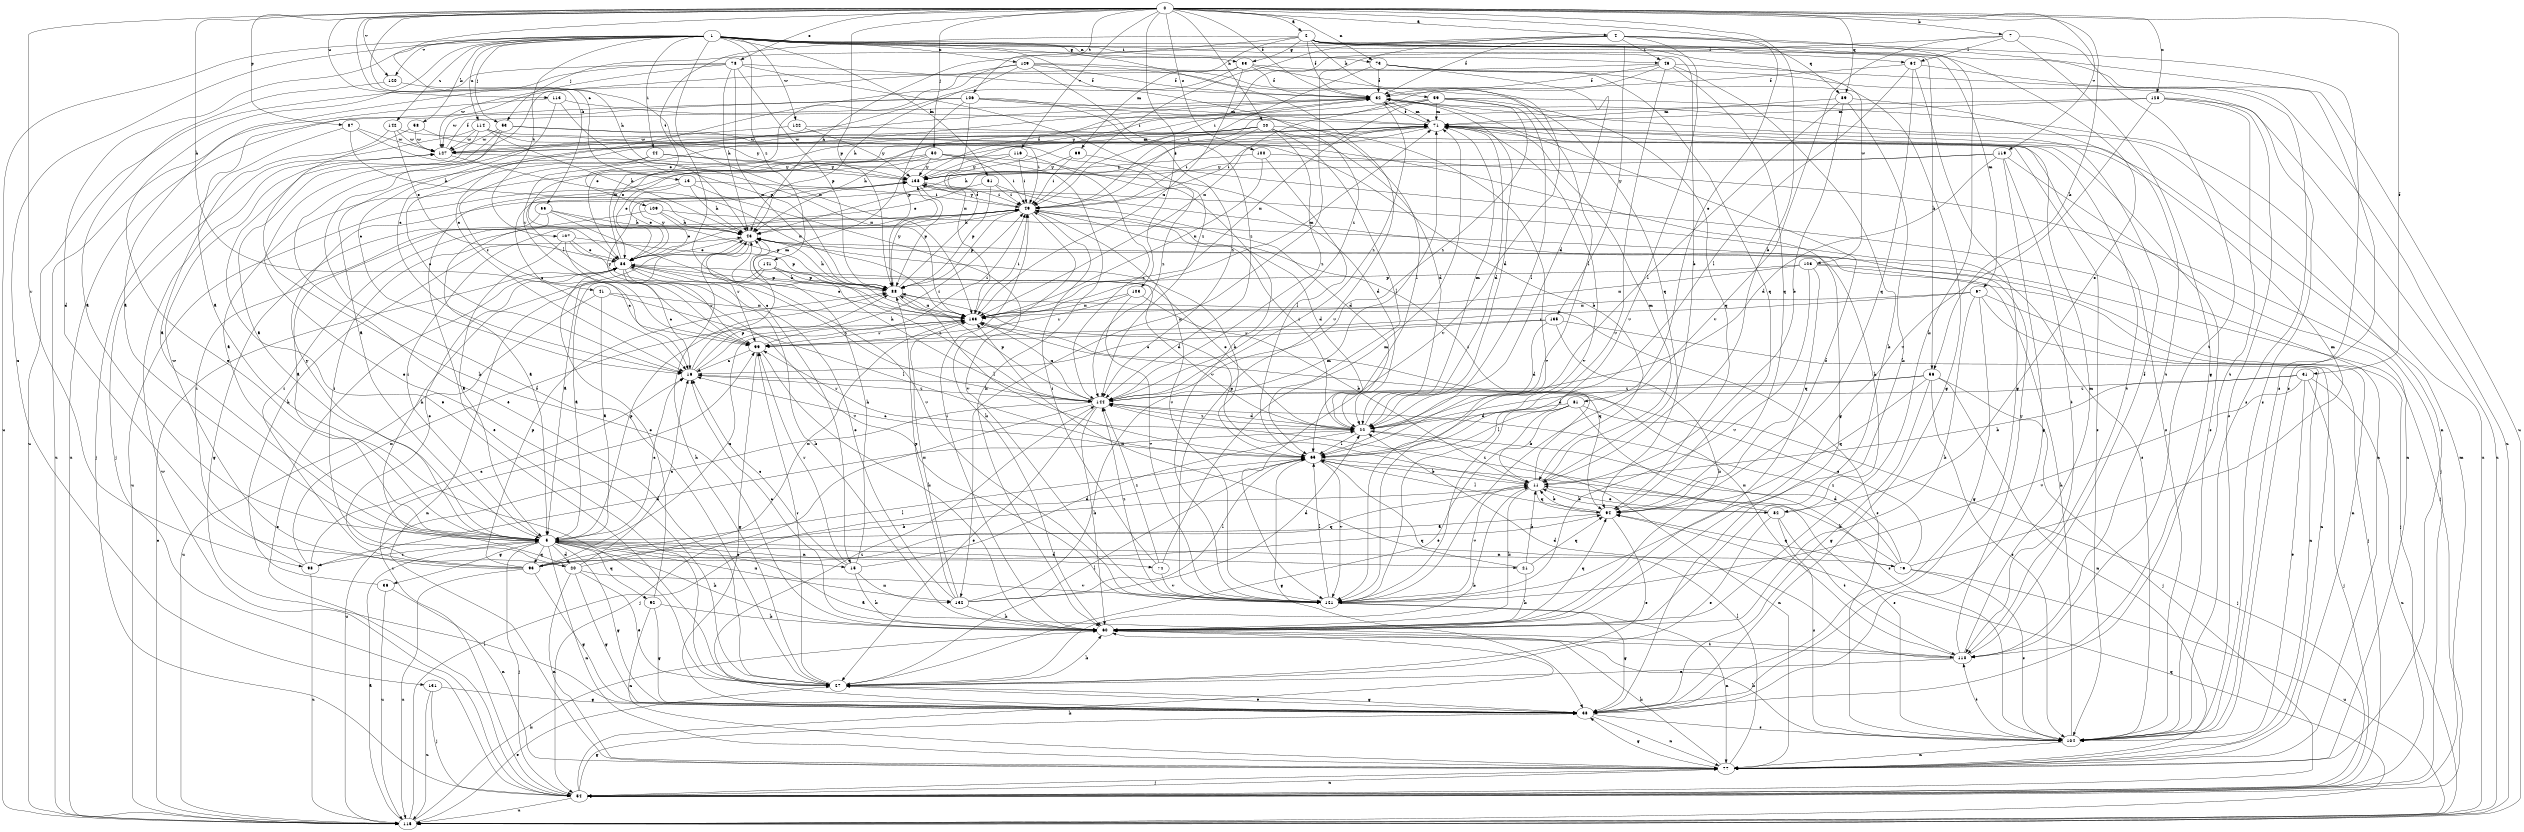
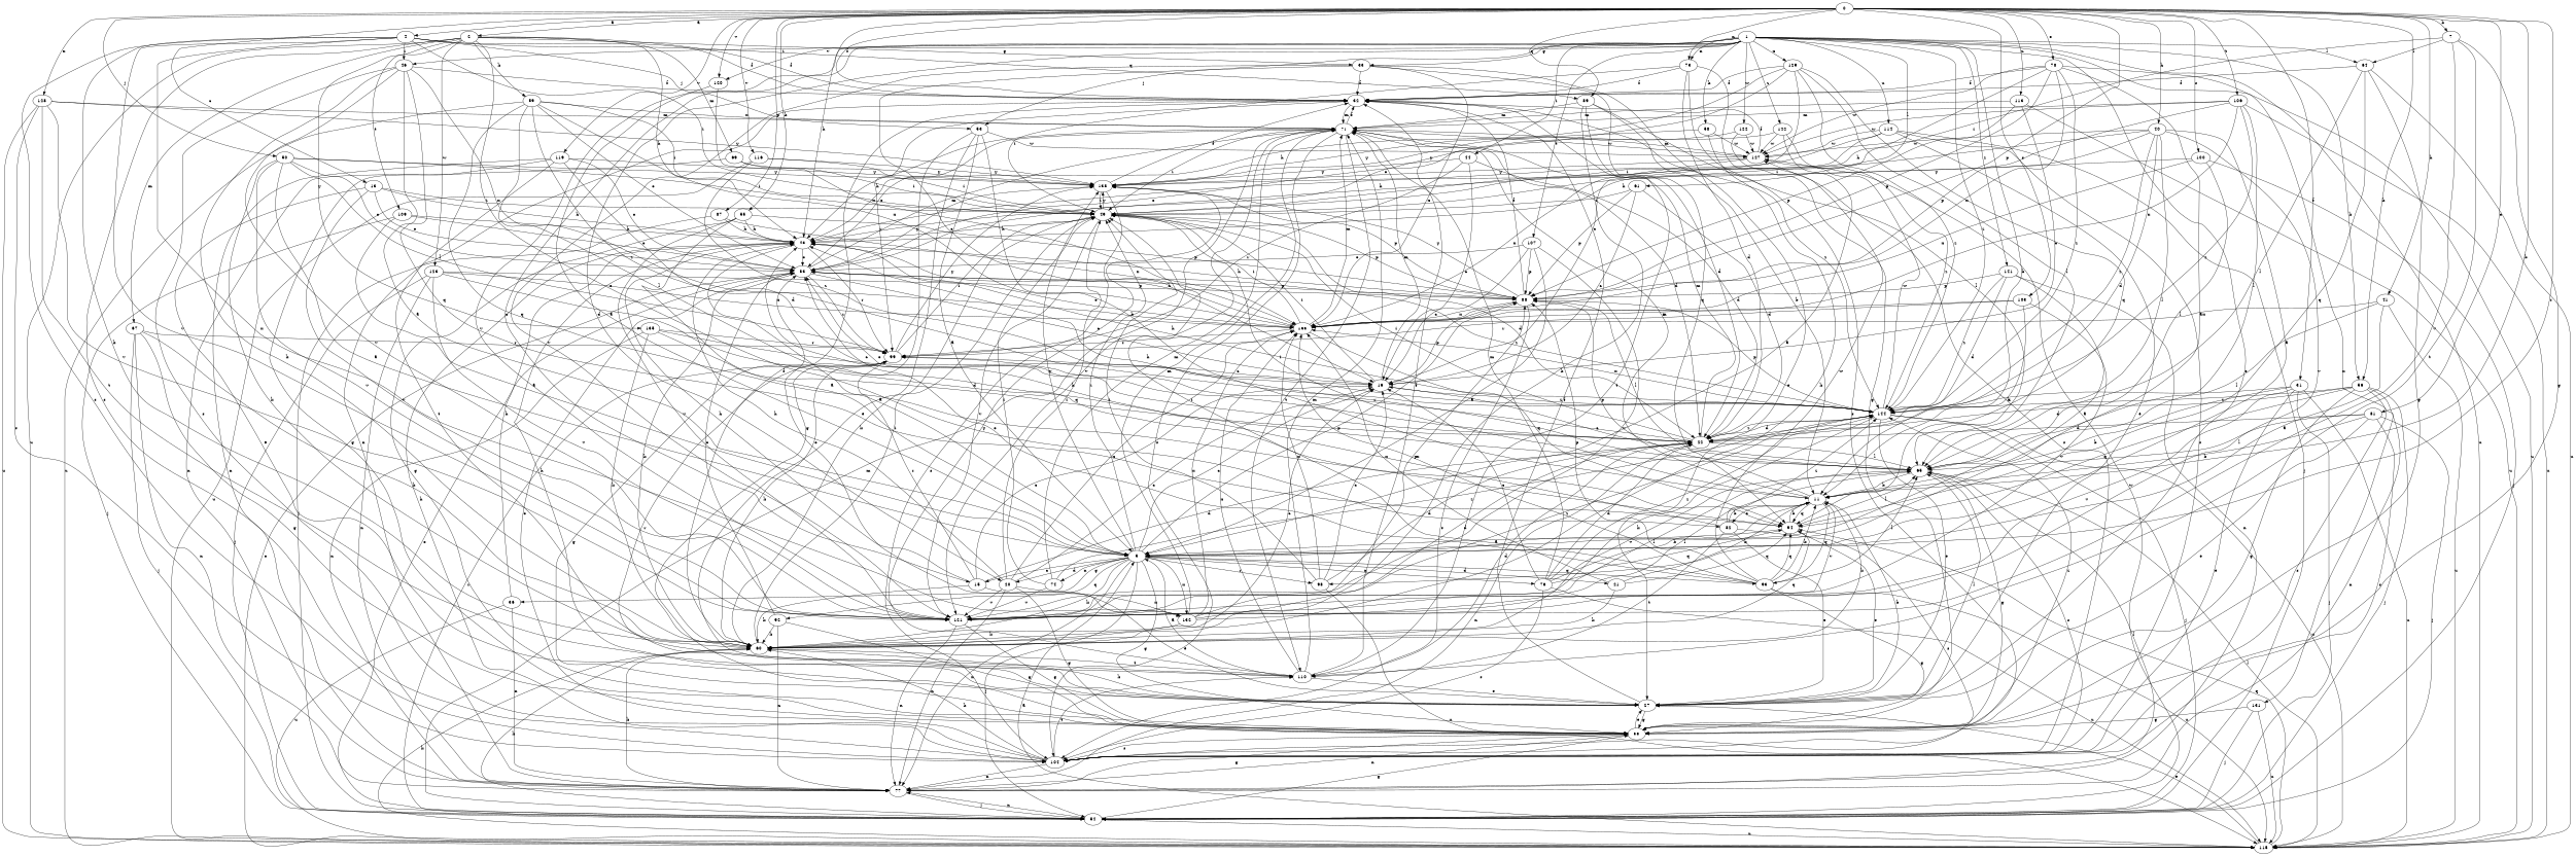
  strict digraph {
    0
    2
    4
    7
    11
    13
    31
    32
    40
    41
    43
    50
    55
    56
    73
    78
    81
    87
    88
    89
    98
    100
    103
    106
    113
    116
    119
    120
    128
    33
    115
    59
    67
    69
    82
    104
    109
    123
    135
    46
    53
    121
    49
    60
    132
    64
    38
    110
    93
    71
    94
    27
    83
    144
    54
    77
    22
    99
    5
    65
    127
    133
    138
    16
    1
    15
    20
    44
    58
    61
    107
    114
    122
    129
    131
    141
    142
    21
    36
    74
    76
    92
    0 -> 2 [label=a]
    0 -> 4 [label=a]
    0 -> 7 [label=b]
    0 -> 11 [label=b]
    0 -> 13 [label=c]
    0 -> 31 [label=f]
    0 -> 32 [label=f]
    0 -> 40 [label=h]
    0 -> 41 [label=h]
    0 -> 43 [label=h]
    0 -> 50 [label=j]
    0 -> 55 [label=k]
    0 -> 56 [label=k]
    0 -> 73 [label=n]
    0 -> 78 [label=o]
    0 -> 81 [label=o]
    0 -> 87 [label=p]
    0 -> 88 [label=p]
    0 -> 89 [label=q]
    0 -> 98 [label=r]
    0 -> 100 [label=s]
    0 -> 103 [label=s]
    0 -> 106 [label=t]
    0 -> 113 [label=u]
    0 -> 116 [label=v]
    0 -> 119 [label=v]
    0 -> 120 [label=v]
    0 -> 128 [label=x]
    2 -> 32 [label=f]
    2 -> 43 [label=h]
    2 -> 33 [label=g]
    2 -> 115 [label=u]
    2 -> 59 [label=k]
    2 -> 67 [label=m]
    2 -> 69 [label=m]
    2 -> 82 [label=o]
    2 -> 104 [label=s]
    2 -> 109 [label=t]
    2 -> 123 [label=w]
    2 -> 135 [label=y]
    4 -> 32 [label=f]
    4 -> 89 [label=q]
    4 -> 104 [label=s]
    4 -> 46 [label=i]
    4 -> 53 [label=j]
    4 -> 121 [label=v]
    4 -> 49 [label=i]
    4 -> 60 [label=k]
    4 -> 132 [label=x]
    7 -> 121 [label=v]
    7 -> 49 [label=i]
    7 -> 64 [label=l]
    7 -> 38 [label=g]
    7 -> 110 [label=t]
    11 -> 88 [label=p]
    11 -> 82 [label=o]
    11 -> 49 [label=i]
    11 -> 60 [label=k]
    11 -> 93 [label=q]
    11 -> 71 [label=m]
    11 -> 94 [label=q]
    13 -> 43 [label=h]
    13 -> 121 [label=v]
    13 -> 49 [label=i]
    13 -> 27 [label=e]
    13 -> 83 [label=o]
    31 -> 11 [label=b]
    31 -> 115 [label=u]
    31 -> 104 [label=e]
    31 -> 121 [label=v]
    31 -> 144 [label=z]
    31 -> 54 [label=j]
    32 -> 71 [label=m]
    32 -> 144 [label=z]
    32 -> 77 [label=n]
    32 -> 22 [label=d]
    32 -> 99 [label=r]
    40 -> 43 [label=h]
    40 -> 121 [label=v]
    40 -> 49 [label=i]
    40 -> 144 [label=z]
    40 -> 22 [label=d]
    40 -> 5 [label=a]
    40 -> 65 [label=l]
    40 -> 127 [label=w]
    41 -> 115 [label=u]
    41 -> 5 [label=a]
    41 -> 65 [label=l]
    41 -> 133 [label=x]
    43 -> 83 [label=o]
    43 -> 99 [label=r]
    43 -> 5 [label=a]
    50 -> 121 [label=v]
    50 -> 49 [label=i]
    50 -> 60 [label=k]
    50 -> 83 [label=o]
    50 -> 99 [label=l]
    50 -> 5 [label=a]
    50 -> 138 [label=y]
    55 -> 43 [label=h]
    55 -> 88 [label=p]
    55 -> 121 [label=v]
    55 -> 38 [label=g]
    55 -> 5 [label=a]
    56 -> 104 [label=s]
    56 -> 38 [label=g]
    56 -> 94 [label=q]
    56 -> 144 [label=z]
    56 -> 54 [label=j]
    56 -> 77 [label=n]
    56 -> 22 [label=d]
    73 -> 32 [label=f]
    73 -> 104 [label=s]
    73 -> 49 [label=i]
    73 -> 38 [label=g]
    73 -> 22 [label=d]
    78 -> 32 [label=f]
    78 -> 43 [label=h]
    78 -> 88 [label=p]
    78 -> 115 [label=u]
    78 -> 144 [label=z]
    78 -> 5 [label=a]
    78 -> 127 [label=w]
    78 -> 133 [label=x]
    81 -> 11 [label=b]
    81 -> 104 [label=s]
    81 -> 27 [label=e]
    81 -> 54 [label=j]
    81 -> 22 [label=d]
    81 -> 65 [label=l]
    87 -> 43 [label=h]
    87 -> 54 [label=j]
    87 -> 133 [label=x]
    88 -> 32 [label=f]
    88 -> 43 [label=h]
    88 -> 104 [label=s]
    88 -> 65 [label=l]
    88 -> 133 [label=x]
    88 -> 138 [label=y]
    89 -> 11 [label=b]
    89 -> 60 [label=k]
    89 -> 110 [label=t]
    89 -> 71 [label=m]
    89 -> 65 [label=l]
    98 -> 115 [label=u]
    98 -> 49 [label=i]
    98 -> 22 [label=d]
    98 -> 133 [label=x]
    98 -> 16 [label=c]
    100 -> 54 [label=j]
    100 -> 65 [label=l]
    100 -> 133 [label=x]
    100 -> 138 [label=y]
    103 -> 11 [label=b]
    103 -> 121 [label=v]
    103 -> 99 [label=r]
    103 -> 133 [label=x]
    106 -> 88 [label=p]
    106 -> 115 [label=u]
    106 -> 71 [label=m]
    106 -> 144 [label=z]
    106 -> 65 [label=l]
    106 -> 127 [label=w]
    106 -> 133 [label=x]
    113 -> 88 [label=p]
    113 -> 115 [label=u]
    113 -> 71 [label=m]
    113 -> 16 [label=c]
    116 -> 115 [label=u]
    116 -> 49 [label=i]
    116 -> 144 [label=z]
    116 -> 138 [label=y]
    119 -> 38 [label=g]
    119 -> 110 [label=t]
    119 -> 83 [label=o]
    119 -> 77 [label=n]
    119 -> 22 [label=d]
    119 -> 138 [label=y]
    120 -> 5 [label=a]
    120 -> 133 [label=x]
    128 -> 115 [label=u]
    128 -> 104 [label=s]
    128 -> 121 [label=v]
    128 -> 110 [label=t]
    128 -> 71 [label=m]
    128 -> 138 [label=y]
    33 -> 32 [label=f]
    33 -> 121 [label=v]
    33 -> 94 [label=q]
    33 -> 27 [label=e]
    33 -> 133 [label=x]
    33 -> 16 [label=c]
    115 -> 60 [label=k]
    115 -> 94 [label=q]
    115 -> 27 [label=e]
    115 -> 83 [label=o]
    115 -> 5 [label=a]
    115 -> 65 [label=l]
    59 -> 115 [label=u]
    59 -> 49 [label=i]
-   59 -> 71 [label=m]
+   59 -> 71 [label=x]
    59 -> 94 [label=q]
    59 -> 83 [label=o]
    59 -> 144 [label=z]
    59 -> 65 [label=l]
    59 -> 133 [label=x]
    67 -> 60 [label=k]
    67 -> 38 [label=g]
    67 -> 54 [label=j]
    67 -> 77 [label=n]
    67 -> 99 [label=r]
-   67 -> 133 [label=x]
    69 -> 49 [label=i]
    69 -> 77 [label=n]
    69 -> 138 [label=y]
    82 -> 11 [label=b]
    82 -> 43 [label=h]
    82 -> 104 [label=s]
    82 -> 110 [label=t]
    82 -> 27 [label=e]
    82 -> 144 [label=z]
    104 -> 43 [label=h]
    104 -> 60 [label=k]
    104 -> 110 [label=t]
+   104 -> 83 [label=o]
    104 -> 77 [label=n]
    109 -> 43 [label=h]
    109 -> 83 [label=o]
    109 -> 54 [label=j]
    109 -> 5 [label=a]
    123 -> 88 [label=p]
    123 -> 121 [label=v]
    123 -> 94 [label=q]
    123 -> 54 [label=j]
    123 -> 77 [label=n]
    123 -> 133 [label=x]
    135 -> 60 [label=k]
    135 -> 77 [label=n]
    135 -> 22 [label=d]
    135 -> 99 [label=r]
    135 -> 16 [label=c]
    46 -> 32 [label=f]
    46 -> 104 [label=s]
    46 -> 121 [label=v]
    46 -> 60 [label=k]
    46 -> 94 [label=q]
    46 -> 5 [label=a]
    46 -> 133 [label=x]
    53 -> 11 [label=b]
    53 -> 38 [label=g]
    53 -> 27 [label=e]
    53 -> 5 [label=a]
    53 -> 127 [label=w]
    121 -> 11 [label=v]
    121 -> 38 [label=g]
    121 -> 144 [label=z]
    121 -> 77 [label=n]
    121 -> 65 [label=l]
    49 -> 43 [label=h]
    49 -> 88 [label=p]
    49 -> 121 [label=v]
    49 -> 60 [label=k]
    49 -> 22 [label=d]
    49 -> 138 [label=y]
    60 -> 32 [label=f]
    60 -> 49 [label=i]
    60 -> 110 [label=t]
    60 -> 94 [label=q]
    60 -> 16 [label=c]
    132 -> 88 [label=p]
    132 -> 60 [label=k]
    132 -> 71 [label=m]
    132 -> 83 [label=o]
    132 -> 22 [label=d]
    132 -> 65 [label=l]
    132 -> 133 [label=x]
    64 -> 32 [label=f]
    64 -> 115 [label=u]
    64 -> 38 [label=g]
    64 -> 94 [label=q]
    64 -> 65 [label=l]
    38 -> 104 [label=s]
    38 -> 27 [label=e]
    38 -> 144 [label=z]
    38 -> 77 [label=n]
    110 -> 32 [label=f]
    110 -> 71 [label=m]
    110 -> 27 [label=e]
    110 -> 22 [label=d]
    110 -> 5 [label=a]
    110 -> 133 [label=x]
    110 -> 138 [label=y]
    93 -> 11 [label=b]
    93 -> 88 [label=p]
    93 -> 115 [label=u]
    93 -> 49 [label=i]
    93 -> 38 [label=g]
    93 -> 94 [label=q]
    93 -> 83 [label=o]
    93 -> 65 [label=l]
    93 -> 127 [label=w]
    93 -> 133 [label=x]
    71 -> 32 [label=f]
    71 -> 43 [label=h]
    71 -> 104 [label=s]
    71 -> 121 [label=v]
    71 -> 49 [label=i]
    71 -> 110 [label=t]
    71 -> 83 [label=o]
    71 -> 22 [label=d]
    71 -> 127 [label=w]
    94 -> 11 [label=b]
    94 -> 27 [label=e]
    94 -> 5 [label=a]
    94 -> 65 [label=l]
    27 -> 11 [label=b]
    27 -> 32 [label=f]
    27 -> 43 [label=h]
    27 -> 60 [label=k]
    27 -> 38 [label=g]
    27 -> 99 [label=r]
    27 -> 65 [label=l]
    83 -> 88 [label=p]
    83 -> 60 [label=k]
    83 -> 71 [label=m]
    83 -> 144 [label=z]
    83 -> 99 [label=r]
    83 -> 138 [label=y]
    83 -> 16 [label=c]
    144 -> 43 [label=h]
    144 -> 88 [label=p]
    144 -> 115 [label=u]
    144 -> 60 [label=k]
    144 -> 27 [label=e]
    144 -> 54 [label=j]
    144 -> 22 [label=d]
-   87 -> 127 [label=w]
+   144 -> 127 [label=w]
    144 -> 133 [label=x]
    54 -> 115 [label=u]
    54 -> 60 [label=k]
    54 -> 38 [label=g]
    54 -> 71 [label=m]
    54 -> 83 [label=o]
    54 -> 77 [label=n]
    54 -> 99 [label=r]
    54 -> 127 [label=w]
    77 -> 60 [label=k]
    77 -> 38 [label=g]
    77 -> 54 [label=j]
    77 -> 65 [label=l]
    22 -> 49 [label=i]
    22 -> 71 [label=m]
    22 -> 83 [label=o]
    22 -> 144 [label=z]
    22 -> 77 [label=n]
    22 -> 99 [label=r]
    22 -> 65 [label=l]
    99 -> 49 [label=i]
    99 -> 60 [label=k]
    99 -> 38 [label=g]
    99 -> 138 [label=y]
    99 -> 16 [label=c]
    5 -> 88 [label=p]
    5 -> 98 [label=r]
    5 -> 49 [label=i]
    5 -> 60 [label=k]
    5 -> 132 [label=x]
    5 -> 38 [label=g]
    5 -> 93 [label=q]
    5 -> 54 [label=j]
    5 -> 77 [label=n]
    5 -> 138 [label=y]
    5 -> 16 [label=c]
    5 -> 15 [label=c]
    5 -> 20 [label=d]
    5 -> 21 [label=d]
    5 -> 36 [label=g]
    5 -> 74 [label=n]
    5 -> 76 [label=n]
    5 -> 92 [label=q]
    65 -> 11 [label=b]
    65 -> 43 [label=h]
    65 -> 104 [label=s]
    65 -> 121 [label=v]
    65 -> 38 [label=g]
    65 -> 16 [label=c]
    127 -> 32 [label=f]
    127 -> 71 [label=m]
    127 -> 133 [label=x]
    127 -> 138 [label=y]
    133 -> 43 [label=h]
    133 -> 49 [label=i]
    133 -> 71 [label=m]
    133 -> 94 [label=q]
    133 -> 83 [label=o]
    133 -> 99 [label=r]
    138 -> 32 [label=f]
    138 -> 88 [label=p]
    138 -> 104 [label=s]
    138 -> 49 [label=i]
    16 -> 88 [label=p]
    16 -> 49 [label=i]
    16 -> 71 [label=m]
    16 -> 144 [label=z]
    1 -> 11 [label=b]
    1 -> 56 [label=k]
    1 -> 73 [label=n]
    1 -> 120 [label=v]
    1 -> 33 [label=g]
    1 -> 115 [label=u]
    1 -> 46 [label=i]
    1 -> 53 [label=j]
    1 -> 121 [label=v]
    1 -> 64 [label=l]
    1 -> 27 [label=e]
    1 -> 144 [label=z]
    1 -> 15 [label=c]
    1 -> 20 [label=d]
    1 -> 44 [label=i]
    1 -> 58 [label=k]
    1 -> 61 [label=l]
    1 -> 107 [label=t]
    1 -> 114 [label=u]
    1 -> 122 [label=w]
    1 -> 129 [label=x]
    1 -> 131 [label=x]
    1 -> 141 [label=z]
    1 -> 142 [label=z]
    15 -> 43 [label=h]
    15 -> 60 [label=k]
    15 -> 132 [label=x]
    15 -> 22 [label=d]
    15 -> 99 [label=r]
    15 -> 16 [label=c]
    20 -> 43 [label=h]
    20 -> 121 [label=v]
    20 -> 49 [label=i]
    20 -> 38 [label=g]
    20 -> 27 [label=e]
    20 -> 77 [label=n]
    20 -> 133 [label=x]
    20 -> 16 [label=c]
    44 -> 22 [label=d]
    44 -> 99 [label=r]
    44 -> 138 [label=y]
    44 -> 16 [label=c]
    58 -> 60 [label=k]
    58 -> 127 [label=w]
    58 -> 138 [label=y]
    61 -> 88 [label=p]
    61 -> 49 [label=i]
    61 -> 22 [label=d]
    61 -> 16 [label=c]
    107 -> 88 [label=p]
    107 -> 121 [label=v]
    107 -> 83 [label=o]
    107 -> 5 [label=a]
    107 -> 16 [label=c]
    114 -> 43 [label=h]
    114 -> 104 [label=s]
    114 -> 49 [label=i]
    114 -> 27 [label=e]
    114 -> 54 [label=j]
    114 -> 127 [label=w]
    122 -> 104 [label=s]
    122 -> 127 [label=w]
    122 -> 138 [label=y]
    129 -> 32 [label=f]
    129 -> 43 [label=h]
    129 -> 94 [label=q]
    129 -> 83 [label=o]
    129 -> 144 [label=z]
    129 -> 65 [label=l]
    129 -> 16 [label=c]
    131 -> 115 [label=u]
    131 -> 38 [label=g]
    131 -> 54 [label=j]
    141 -> 88 [label=p]
    141 -> 144 [label=z]
    141 -> 77 [label=n]
    141 -> 22 [label=d]
    141 -> 5 [label=a]
    142 -> 83 [label=o]
    142 -> 144 [label=z]
    142 -> 5 [label=a]
    142 -> 127 [label=w]
    21 -> 11 [label=b]
    21 -> 60 [label=k]
    21 -> 94 [label=q]
    21 -> 133 [label=x]
    36 -> 43 [label=h]
    36 -> 115 [label=u]
    36 -> 77 [label=n]
    74 -> 121 [label=v]
    74 -> 49 [label=i]
    74 -> 71 [label=m]
    74 -> 144 [label=z]
    76 -> 11 [label=b]
    76 -> 115 [label=u]
    76 -> 104 [label=s]
    76 -> 71 [label=m]
    76 -> 94 [label=q]
    76 -> 144 [label=z]
    76 -> 22 [label=d]
    76 -> 16 [label=c]
    92 -> 60 [label=k]
    92 -> 38 [label=g]
    92 -> 83 [label=o]
    92 -> 77 [label=n]
  }
